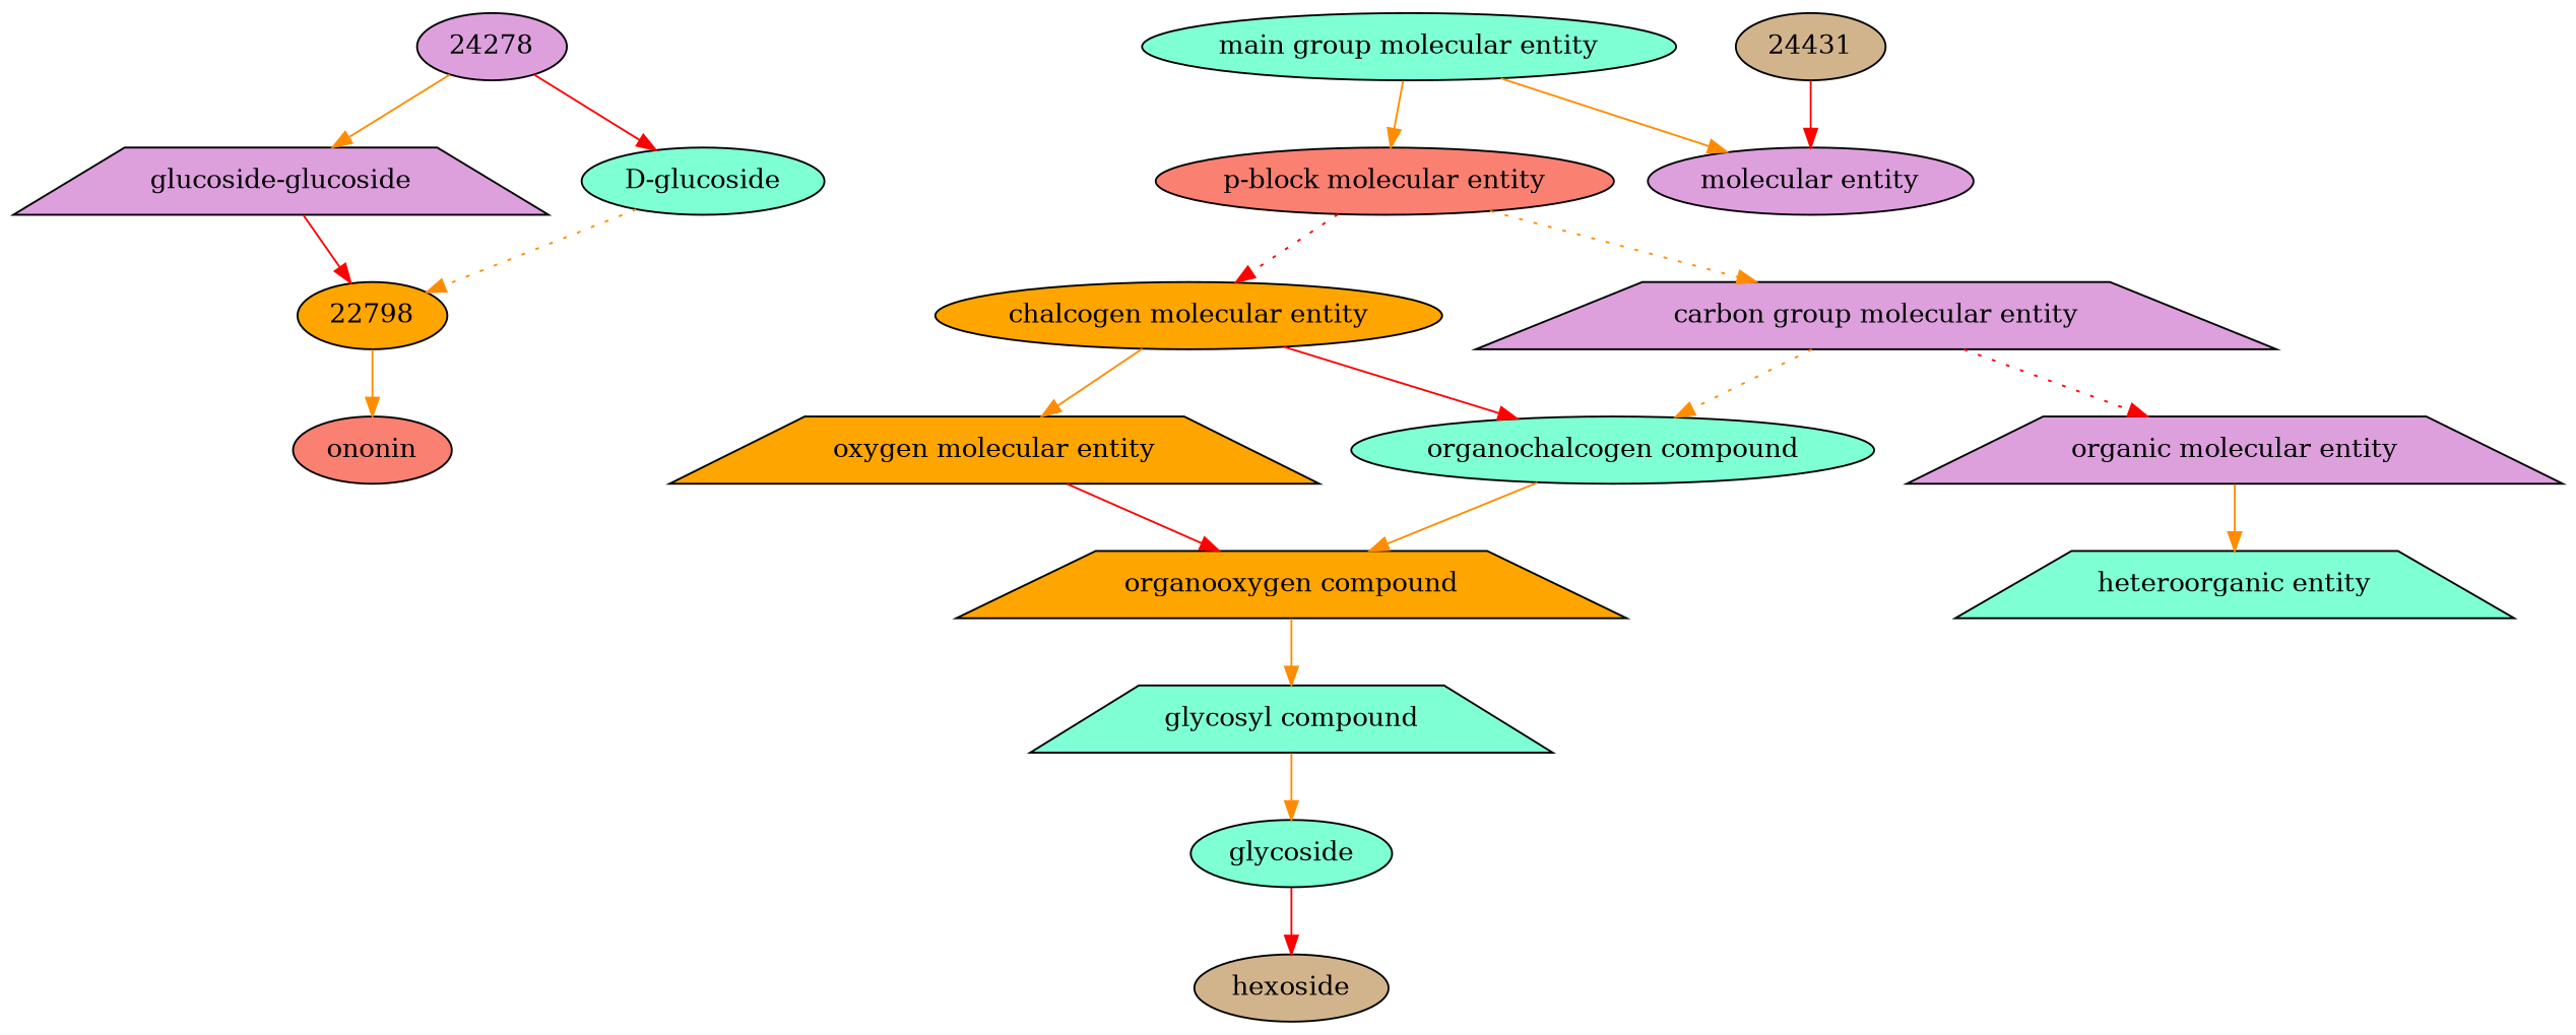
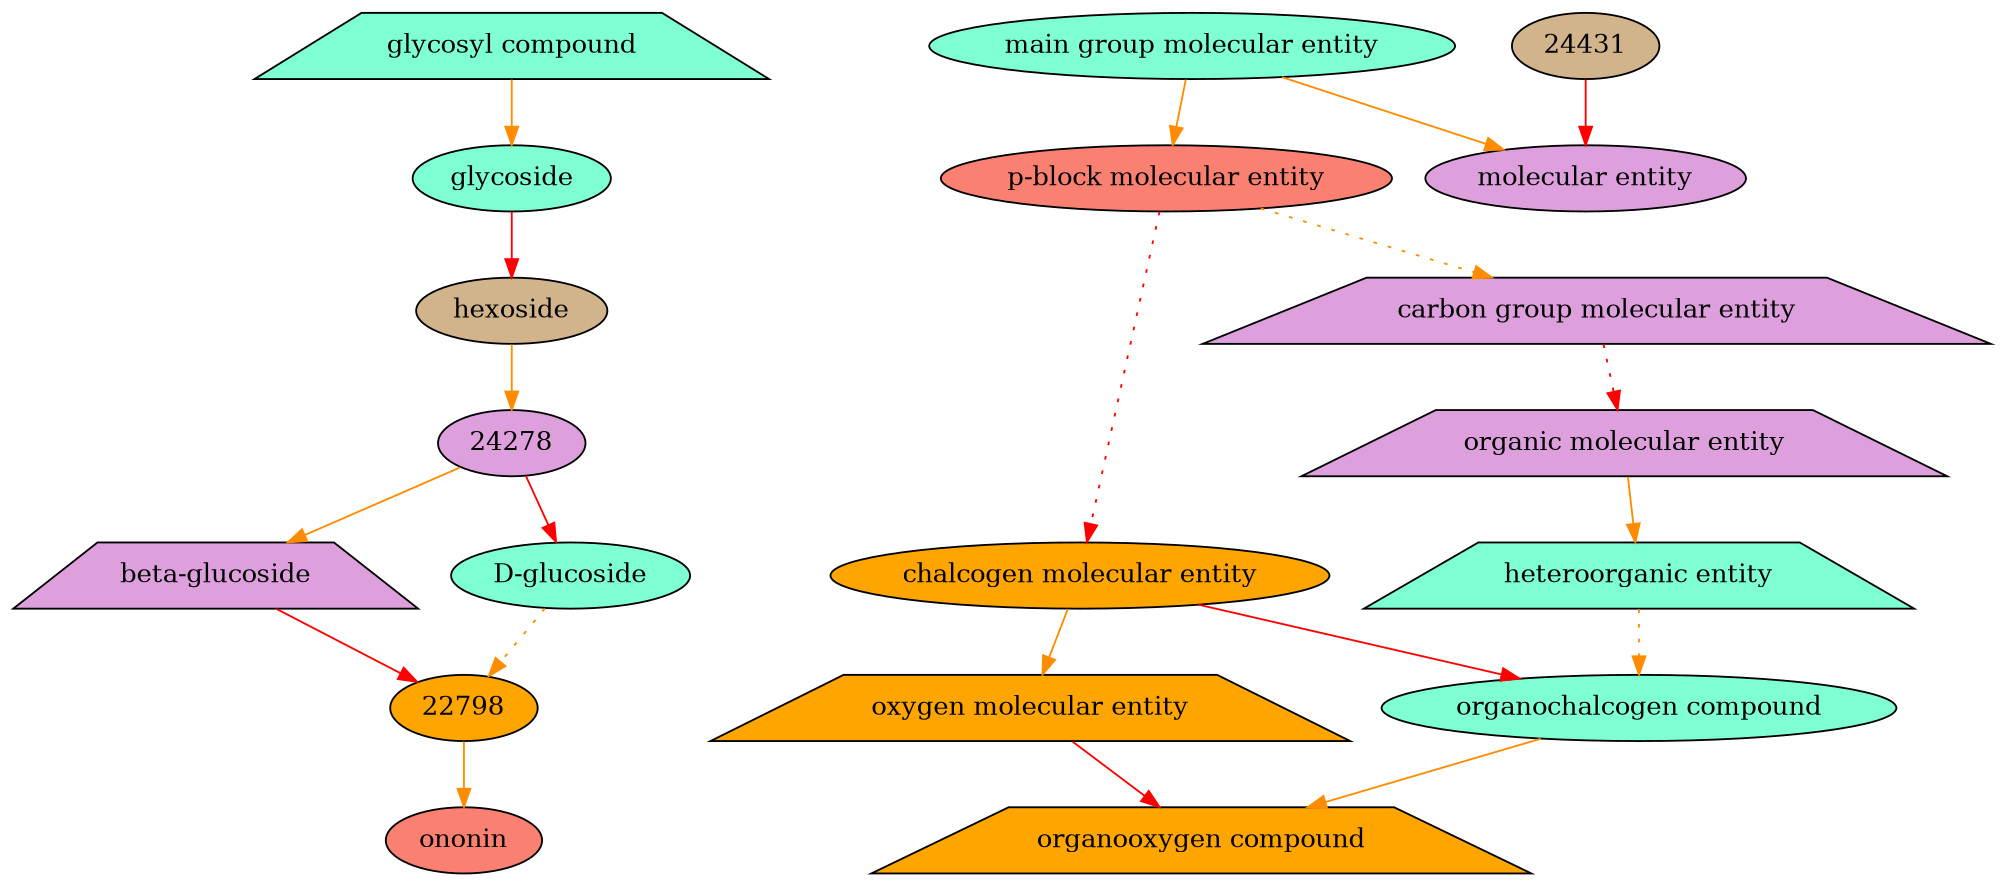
  digraph {
    fontname="DejaVu Serif"
    node [fillcolor=aquamarine fontname="DejaVu Serif" shape=ellipse style=filled]
    edge [color=darkorange fontname="DejaVu Serif" style=solid]
    n1 [fillcolor=salmon label=ononin]
    n2 [fillcolor=orange label=22798]
-   n3 [fillcolor=plum label="glucoside-glucoside" shape=trapezium]
+   n3 [fillcolor=plum label="beta-glucoside" shape=trapezium]
    n4 [label="D-glucoside"]
    n5 [fillcolor=plum label=24278]
    n6 [fillcolor=tan label=hexoside]
    n7 [label=glycoside]
    n8 [label="glycosyl compound" shape=trapezium]
    n9 [fillcolor=orange label="organooxygen compound" shape=trapezium]
    n10 [label="organochalcogen compound"]
    n11 [fillcolor=orange label="oxygen molecular entity" shape=trapezium]
    n12 [label="heteroorganic entity" shape=trapezium]
    n13 [fillcolor=orange label="chalcogen molecular entity"]
    n14 [fillcolor=plum label="organic molecular entity" shape=trapezium]
    n15 [fillcolor=salmon label="p-block molecular entity"]
    n16 [fillcolor=plum label="carbon group molecular entity" shape=trapezium]
    n17 [label="main group molecular entity"]
    n18 [fillcolor=plum label="molecular entity"]
    n19 [fillcolor=tan label=24431]
    n2 -> n1
    n3 -> n2 [color=red]
    n4 -> n2 [style=dotted]
    n5 -> n3
    n5 -> n4 [color=red]
+   n6 -> n5
    n7 -> n6 [color=red]
    n8 -> n7
-   n9 -> n8
    n10 -> n9
    n11 -> n9 [color=red]
-   n16 -> n10 [style=dotted]
+   n12 -> n10 [style=dotted]
    n13 -> n10 [color=red]
    n13 -> n11
    n14 -> n12
    n15 -> n13 [color=red style=dotted]
    n15 -> n16 [style=dotted]
    n16 -> n14 [color=red style=dotted]
    n17 -> n15
    n17 -> n18
    n19 -> n18 [color=red]
  }
